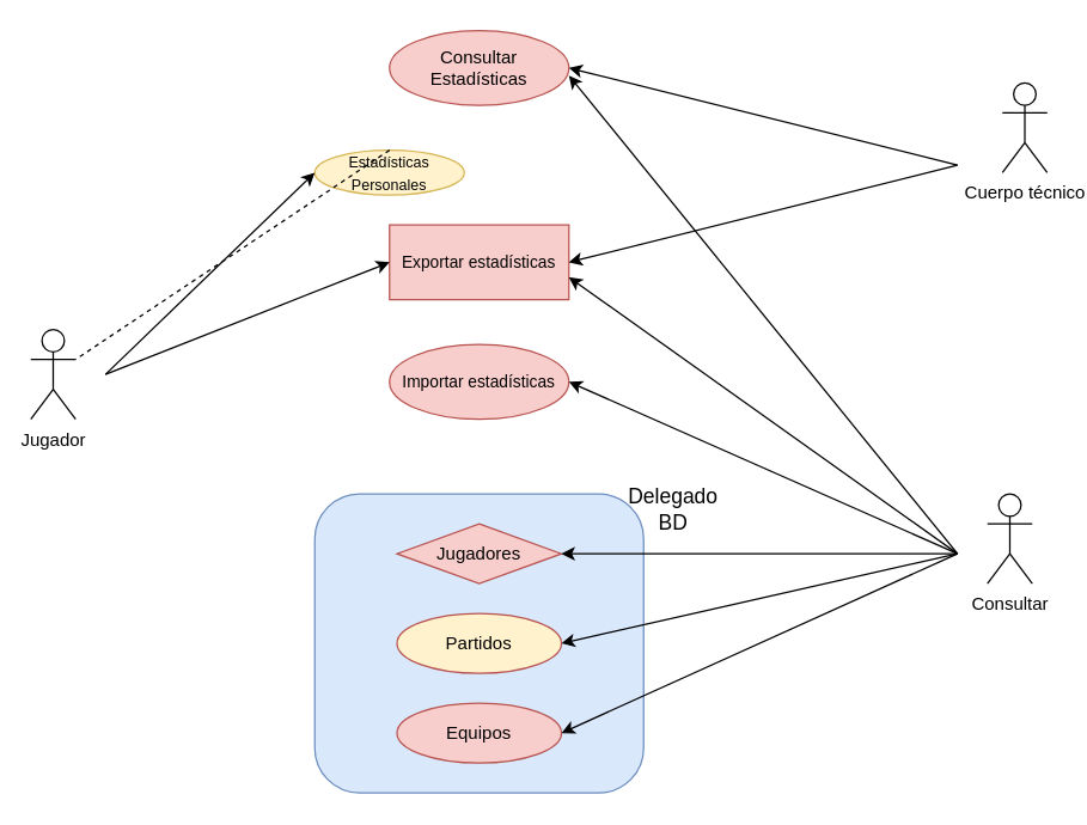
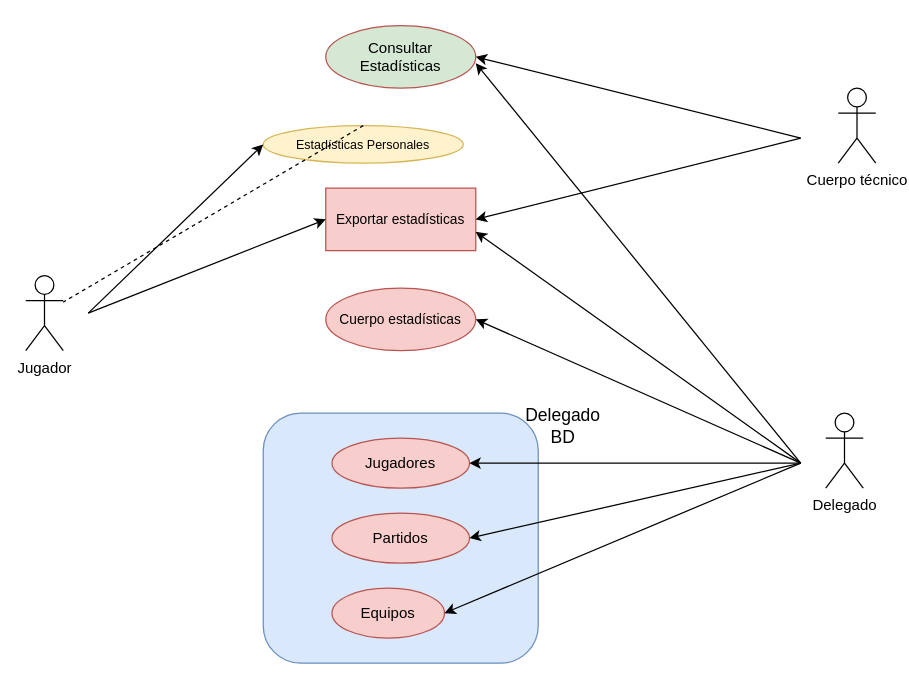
  <mxCell id="0" />
  <mxCell id="1" parent="0" />
  <mxCell id="2" value="" style="rounded=1;whiteSpace=wrap;html=1;fillColor=#dae8fc;strokeColor=#6c8ebf;" vertex="1" parent="1"><mxGeometry x="210" y="330" width="220" height="200" as="geometry" /></mxCell>
  <mxCell id="3" value="Jugador" style="shape=umlActor;verticalLabelPosition=bottom;labelBackgroundColor=#ffffff;verticalAlign=top;html=1;" vertex="1" parent="1"><mxGeometry x="20" y="220" width="30" height="60" as="geometry" /></mxCell>
- <mxCell id="4" value="&lt;div&gt;Cuerpo técnico&lt;/div&gt;&lt;div&gt;&lt;br&gt;&lt;/div&gt;" style="shape=umlActor;verticalLabelPosition=bottom;labelBackgroundColor=#ffffff;verticalAlign=top;html=1;" vertex="1" parent="1"><mxGeometry x="670" y="55" width="30" height="60" as="geometry" /></mxCell>
- <mxCell id="5" value="Consultar" style="shape=umlActor;verticalLabelPosition=bottom;labelBackgroundColor=#ffffff;verticalAlign=top;html=1;" vertex="1" parent="1"><mxGeometry x="660" y="330" width="30" height="60" as="geometry" /></mxCell>
- <mxCell id="6" value="Consultar Estadísticas" style="ellipse;whiteSpace=wrap;html=1;fillColor=#f8cecc;strokeColor=#b85450;" vertex="1" parent="1"><mxGeometry x="260" y="20" width="120" height="50" as="geometry" /></mxCell>
- <mxCell id="7" value="&lt;font style=&quot;font-size: 10px&quot;&gt;Estadísticas Personales&lt;/font&gt;" style="ellipse;whiteSpace=wrap;html=1;fillColor=#fff2cc;strokeColor=#d6b656;" vertex="1" parent="1"><mxGeometry x="210" y="100" width="100" height="30" as="geometry" /></mxCell>
+ <mxCell id="4" value="&lt;div&gt;Cuerpo técnico&lt;/div&gt;&lt;div&gt;&lt;br&gt;&lt;/div&gt;" style="shape=umlActor;verticalLabelPosition=bottom;labelBackgroundColor=#ffffff;verticalAlign=top;html=1;" vertex="1" parent="1"><mxGeometry x="670" y="70" width="30" height="60" as="geometry" /></mxCell>
+ <mxCell id="5" value="Delegado" style="shape=umlActor;verticalLabelPosition=bottom;labelBackgroundColor=#ffffff;verticalAlign=top;html=1;" vertex="1" parent="1"><mxGeometry x="660" y="330" width="30" height="60" as="geometry" /></mxCell>
+ <mxCell id="6" value="Consultar Estadísticas" style="ellipse;whiteSpace=wrap;html=1;fillColor=#d5e8d4;strokeColor=#b85450;" vertex="1" parent="1"><mxGeometry x="260" y="20" width="120" height="50" as="geometry" /></mxCell>
+ <mxCell id="7" value="&lt;font style=&quot;font-size: 10px&quot;&gt;Estadísticas Personales&lt;/font&gt;" style="ellipse;whiteSpace=wrap;html=1;fillColor=#fff2cc;strokeColor=#d6b656;" vertex="1" parent="1"><mxGeometry x="210" y="100" width="160" height="30" as="geometry" /></mxCell>
  <mxCell id="8" value="&lt;font style=&quot;font-size: 11px&quot;&gt;Exportar estadísticas&lt;/font&gt;" style="whiteSpace=wrap;html=1;fillColor=#f8cecc;strokeColor=#b85450;rounded=0;" vertex="1" parent="1"><mxGeometry x="260" y="150" width="120" height="50" as="geometry" /></mxCell>
- <mxCell id="9" value="&lt;font style=&quot;font-size: 11px&quot;&gt;Importar estadísticas&lt;/font&gt;" style="ellipse;whiteSpace=wrap;html=1;fillColor=#f8cecc;strokeColor=#b85450;" vertex="1" parent="1"><mxGeometry x="260" y="230" width="120" height="50" as="geometry" /></mxCell>
- <mxCell id="10" value="Jugadores" style="rhombus;whiteSpace=wrap;html=1;fillColor=#f8cecc;strokeColor=#b85450;" vertex="1" parent="1"><mxGeometry x="265" y="350" width="110" height="40" as="geometry" /></mxCell>
- <mxCell id="11" value="Partidos" style="ellipse;whiteSpace=wrap;html=1;fillColor=#fff2cc;strokeColor=#b85450;" vertex="1" parent="1"><mxGeometry x="265" y="410" width="110" height="40" as="geometry" /></mxCell>
- <mxCell id="12" value="Equipos" style="ellipse;whiteSpace=wrap;html=1;fillColor=#f8cecc;strokeColor=#b85450;" vertex="1" parent="1"><mxGeometry x="265" y="470" width="110" height="40" as="geometry" /></mxCell>
+ <mxCell id="9" value="&lt;font style=&quot;font-size: 11px&quot;&gt;Cuerpo estadísticas&lt;/font&gt;" style="ellipse;whiteSpace=wrap;html=1;fillColor=#f8cecc;strokeColor=#b85450;" vertex="1" parent="1"><mxGeometry x="260" y="230" width="120" height="50" as="geometry" /></mxCell>
+ <mxCell id="10" value="Jugadores" style="ellipse;whiteSpace=wrap;html=1;fillColor=#f8cecc;strokeColor=#b85450;" vertex="1" parent="1"><mxGeometry x="265" y="350" width="110" height="40" as="geometry" /></mxCell>
+ <mxCell id="11" value="Partidos" style="ellipse;whiteSpace=wrap;html=1;fillColor=#f8cecc;strokeColor=#b85450;" vertex="1" parent="1"><mxGeometry x="265" y="410" width="110" height="40" as="geometry" /></mxCell>
+ <mxCell id="12" value="Equipos" style="ellipse;whiteSpace=wrap;html=1;fillColor=#f8cecc;strokeColor=#b85450;" vertex="1" parent="1"><mxGeometry x="265" y="470" width="90" height="40" as="geometry" /></mxCell>
  <mxCell id="13" value="" style="endArrow=none;dashed=1;html=1;exitX=0.5;exitY=0;exitDx=0;exitDy=0;exitPerimeter=0;" edge="1" parent="1" source="7" target="3"><mxGeometry width="50" height="50" relative="1" as="geometry"><mxPoint x="160" y="220" as="sourcePoint" /><mxPoint x="210" y="170" as="targetPoint" /></mxGeometry></mxCell>
  <mxCell id="14" value="" style="endArrow=classic;html=1;entryX=0;entryY=0.5;entryDx=0;entryDy=0;" edge="1" parent="1" target="7"><mxGeometry width="50" height="50" relative="1" as="geometry"><mxPoint x="70" y="250" as="sourcePoint" /><mxPoint x="130" y="130" as="targetPoint" /></mxGeometry></mxCell>
  <mxCell id="15" value="" style="endArrow=classic;html=1;entryX=0;entryY=0.5;entryDx=0;entryDy=0;" edge="1" parent="1" target="8"><mxGeometry width="50" height="50" relative="1" as="geometry"><mxPoint x="70" y="250" as="sourcePoint" /><mxPoint x="240" y="190" as="targetPoint" /></mxGeometry></mxCell>
  <mxCell id="16" value="" style="endArrow=classic;html=1;entryX=1;entryY=0.5;entryDx=0;entryDy=0;" edge="1" parent="1" target="6"><mxGeometry width="50" height="50" relative="1" as="geometry"><mxPoint x="640" y="110" as="sourcePoint" /><mxPoint x="570" y="140" as="targetPoint" /></mxGeometry></mxCell>
  <mxCell id="17" value="" style="endArrow=classic;html=1;entryX=1;entryY=0.5;entryDx=0;entryDy=0;" edge="1" parent="1" target="8"><mxGeometry width="50" height="50" relative="1" as="geometry"><mxPoint x="640" y="110" as="sourcePoint" /><mxPoint x="600" y="180" as="targetPoint" /></mxGeometry></mxCell>
  <mxCell id="18" value="" style="endArrow=classic;html=1;entryX=1;entryY=0.5;entryDx=0;entryDy=0;" edge="1" parent="1" target="9"><mxGeometry width="50" height="50" relative="1" as="geometry"><mxPoint x="640" y="370" as="sourcePoint" /><mxPoint x="620" y="270" as="targetPoint" /></mxGeometry></mxCell>
  <mxCell id="19" value="" style="endArrow=classic;html=1;entryX=1;entryY=0.7;entryDx=0;entryDy=0;entryPerimeter=0;" edge="1" parent="1" target="8"><mxGeometry width="50" height="50" relative="1" as="geometry"><mxPoint x="640" y="370" as="sourcePoint" /><mxPoint x="580" y="210" as="targetPoint" /></mxGeometry></mxCell>
  <mxCell id="20" value="" style="endArrow=classic;html=1;" edge="1" parent="1"><mxGeometry width="50" height="50" relative="1" as="geometry"><mxPoint x="640" y="370" as="sourcePoint" /><mxPoint x="380" y="50" as="targetPoint" /></mxGeometry></mxCell>
  <mxCell id="21" value="" style="endArrow=classic;html=1;entryX=1;entryY=0.5;entryDx=0;entryDy=0;" edge="1" parent="1" target="10"><mxGeometry width="50" height="50" relative="1" as="geometry"><mxPoint x="640" y="370" as="sourcePoint" /><mxPoint x="640" y="430" as="targetPoint" /></mxGeometry></mxCell>
  <mxCell id="22" value="" style="endArrow=classic;html=1;entryX=1;entryY=0.5;entryDx=0;entryDy=0;" edge="1" parent="1" target="11"><mxGeometry width="50" height="50" relative="1" as="geometry"><mxPoint x="640" y="370" as="sourcePoint" /><mxPoint x="670" y="450" as="targetPoint" /></mxGeometry></mxCell>
  <mxCell id="23" value="" style="endArrow=classic;html=1;entryX=1;entryY=0.5;entryDx=0;entryDy=0;" edge="1" parent="1" target="12"><mxGeometry width="50" height="50" relative="1" as="geometry"><mxPoint x="640" y="370" as="sourcePoint" /><mxPoint x="640" y="450" as="targetPoint" /></mxGeometry></mxCell>
  <mxCell id="24" value="Delegado BD" style="text;html=1;strokeColor=none;fillColor=none;align=center;verticalAlign=middle;whiteSpace=wrap;rounded=0;fontSize=14;" vertex="1" parent="1"><mxGeometry x="430" y="330" width="40" height="20" as="geometry" /></mxCell>
